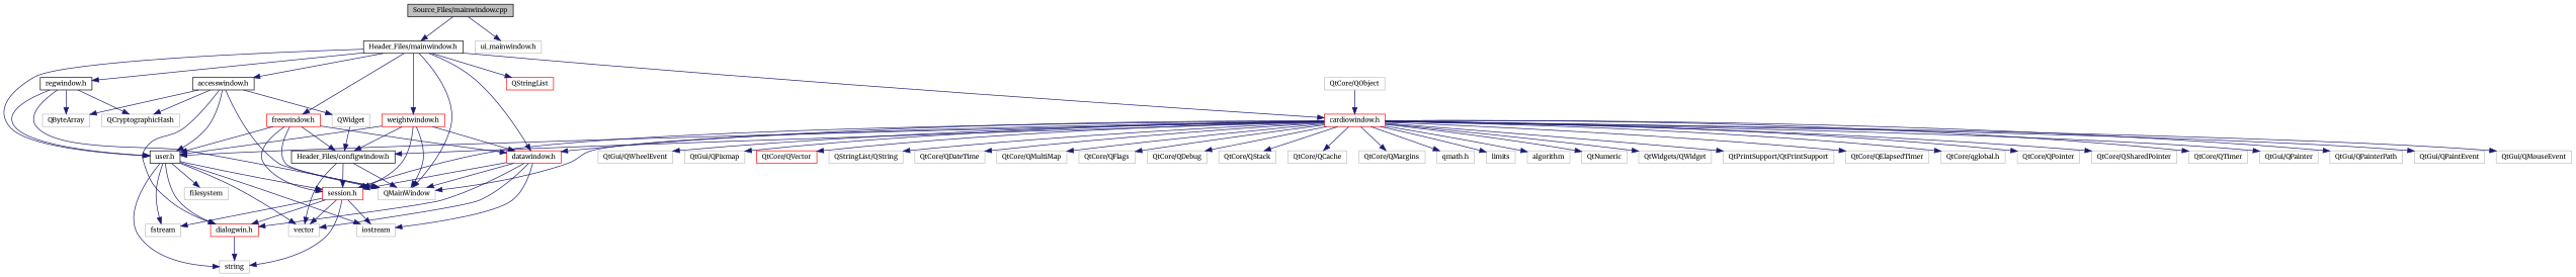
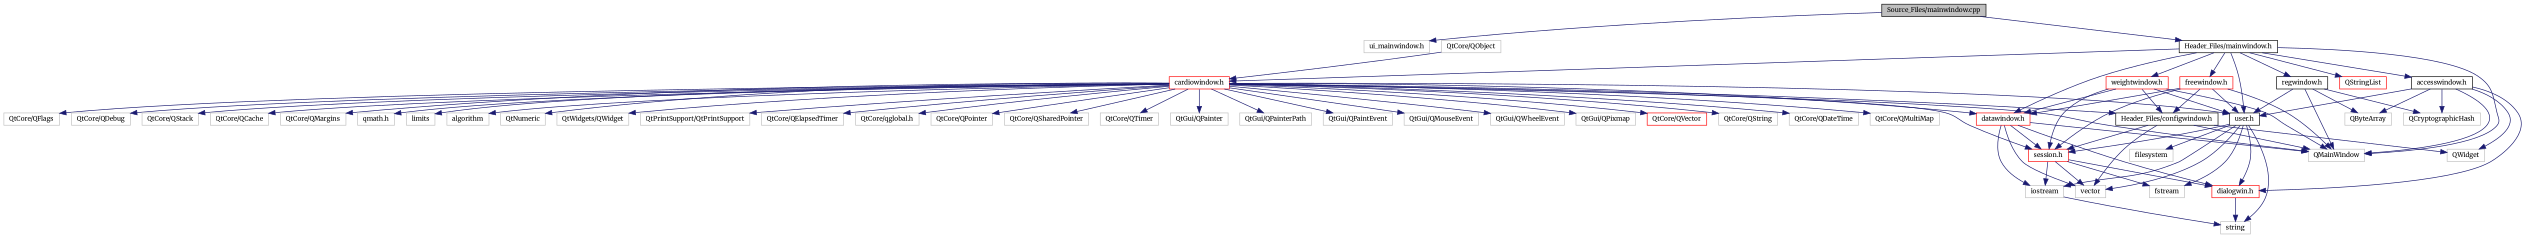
  digraph {
    fontname=Merriweather
    node [color=grey75 fillcolor=white fontname=Merriweather fontsize=10 shape=record style=filled]
    edge [color=midnightblue fontname=Merriweather fontsize=10 labelfontname=Helvetica labelfontsize=10 style=solid]
    n1 [color=black fillcolor=grey75 fontcolor=black height=0.2 label="Source_Files/mainwindow.cpp" width=0.4]
    n2 [color=black height=0.2 label="Header_Files/mainwindow.h" width=0.4]
    n3 [height=0.2 label="ui_mainwindow.h" width=0.4]
    n4 [height=0.2 label=QMainWindow width=0.4]
    n5 [color=black height=0.2 label="user.h" width=0.4]
    n6 [color=black height=0.2 label="regwindow.h" width=0.4]
    n7 [color=black height=0.2 label="accesswindow.h" width=0.4]
    n8 [color=red height=0.2 label="cardiowindow.h" width=0.4]
    n9 [color=red height=0.2 label="datawindow.h" width=0.4]
    n10 [color=red height=0.2 label="weightwindow.h" width=0.4]
    n11 [color=red height=0.2 label="freewindow.h" width=0.4]
    n12 [color=red height=0.2 label=QStringList width=0.4]
    n13 [height=0.2 label=iostream width=0.4]
    n14 [height=0.2 label=string width=0.4]
    n15 [height=0.2 label=vector width=0.4]
    n16 [height=0.2 label=fstream width=0.4]
    n17 [height=0.2 label=filesystem width=0.4]
    n18 [color=red height=0.2 label="session.h" width=0.4]
    n19 [color=red height=0.2 label="dialogwin.h" width=0.4]
    n20 [height=0.2 label=QCryptographicHash width=0.4]
    n21 [height=0.2 label=QByteArray width=0.4]
    n22 [height=0.2 label=QWidget width=0.4]
    n23 [color=black height=0.2 label="Header_Files/configwindow.h" width=0.4]
    n24 [height=0.2 label="QtCore/qglobal.h" width=0.4]
    n25 [height=0.2 label="QtCore/QPointer" width=0.4]
    n26 [height=0.2 label="QtCore/QSharedPointer" width=0.4]
    n27 [height=0.2 label="QtCore/QTimer" width=0.4]
    n28 [height=0.2 label="QtGui/QPainter" width=0.4]
    n29 [height=0.2 label="QtGui/QPainterPath" width=0.4]
    n30 [height=0.2 label="QtGui/QPaintEvent" width=0.4]
    n31 [height=0.2 label="QtGui/QMouseEvent" width=0.4]
    n32 [height=0.2 label="QtGui/QWheelEvent" width=0.4]
    n33 [height=0.2 label="QtGui/QPixmap" width=0.4]
    n34 [color=red height=0.2 label="QtCore/QVector" width=0.4]
-   n35 [height=0.2 label="QStringList/QString" width=0.4]
+   n35 [height=0.2 label="QtCore/QString" width=0.4]
    n36 [height=0.2 label="QtCore/QDateTime" width=0.4]
    n37 [height=0.2 label="QtCore/QMultiMap" width=0.4]
    n38 [height=0.2 label="QtCore/QFlags" width=0.4]
    n39 [height=0.2 label="QtCore/QDebug" width=0.4]
    n40 [height=0.2 label="QtCore/QStack" width=0.4]
    n41 [height=0.2 label="QtCore/QCache" width=0.4]
    n42 [height=0.2 label="QtCore/QMargins" width=0.4]
    n43 [height=0.2 label="qmath.h" width=0.4]
    n44 [height=0.2 label=limits width=0.4]
    n45 [height=0.2 label=algorithm width=0.4]
    n46 [height=0.2 label=QtNumeric width=0.4]
    n47 [height=0.2 label="QtWidgets/QWidget" width=0.4]
    n48 [height=0.2 label="QtPrintSupport/QtPrintSupport" width=0.4]
    n49 [height=0.2 label="QtCore/QElapsedTimer" width=0.4]
    n50 [height=0.2 label="QtCore/QObject" width=0.4]
    n1 -> n2
    n1 -> n3
    n2 -> n4
    n2 -> n5
    n2 -> n6
    n2 -> n7
    n2 -> n8
    n2 -> n9
    n2 -> n10
    n2 -> n11
    n2 -> n12
    n5 -> n13
    n5 -> n14
    n5 -> n15
    n5 -> n16
    n5 -> n17
    n5 -> n18
    n5 -> n19
    n6 -> n4
    n6 -> n5
    n6 -> n20
    n6 -> n21
    n7 -> n4
    n7 -> n5
    n7 -> n19
    n7 -> n20
    n7 -> n21
    n7 -> n22
    n8 -> n4
    n8 -> n5
    n8 -> n9
    n8 -> n18
    n8 -> n23
    n8 -> n24
    n8 -> n25
    n8 -> n26
    n8 -> n27
    n8 -> n28
    n8 -> n29
    n8 -> n30
    n8 -> n31
    n8 -> n32
    n8 -> n33
    n8 -> n34
    n8 -> n35
    n8 -> n36
    n8 -> n37
    n8 -> n38
    n8 -> n39
    n8 -> n40
    n8 -> n41
    n8 -> n42
    n8 -> n43
    n8 -> n44
    n8 -> n45
    n8 -> n46
    n8 -> n47
    n8 -> n48
    n8 -> n49
    n9 -> n4
    n9 -> n13
    n9 -> n15
    n9 -> n18
    n9 -> n19
    n10 -> n4
    n10 -> n5
    n10 -> n9
    n10 -> n18
    n10 -> n23
    n11 -> n4
    n11 -> n5
    n11 -> n9
    n11 -> n18
    n11 -> n23
    n18 -> n13
-   n18 -> n14
+   n13 -> n14
    n18 -> n15
    n18 -> n16
    n18 -> n19
    n19 -> n14
    n23 -> n4
    n23 -> n15
    n23 -> n18
-   n22 -> n23
+   n23 -> n22
    n50 -> n8
  }
